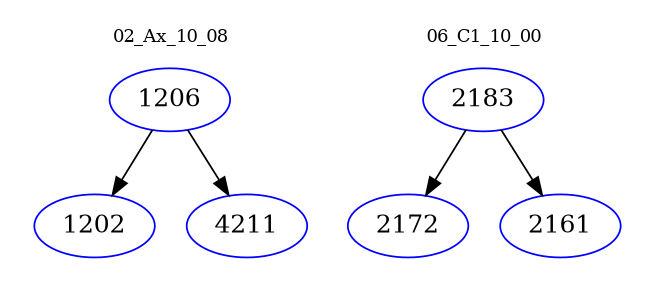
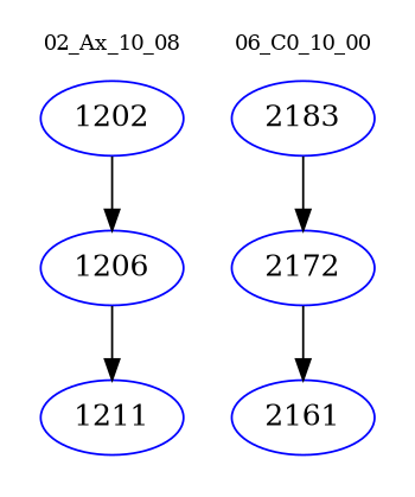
  digraph {
    node [color=blue]
    edge [color=black]
    n1 [label=1206]
    n2 [label=1202]
-   n3 [label=4211]
+   n3 [label=1211]
    n4 [label=2172]
    n5 [label=2161]
    n6 [label=2183]
    subgraph cluster_1 {
      color=white
      fontsize=10
      label="02_Ax_10_08"
      n1
      n2
      n3
    }
    subgraph cluster_2 {
      color=white
      fontsize=10
-     label="06_C1_10_00"
+     label="06_C0_10_00"
      n4
      n5
      n6
    }
-   n1 -> n2
+   n2 -> n1
    n1 -> n3
-   n6 -> n5
+   n4 -> n5
    n6 -> n4
  }
